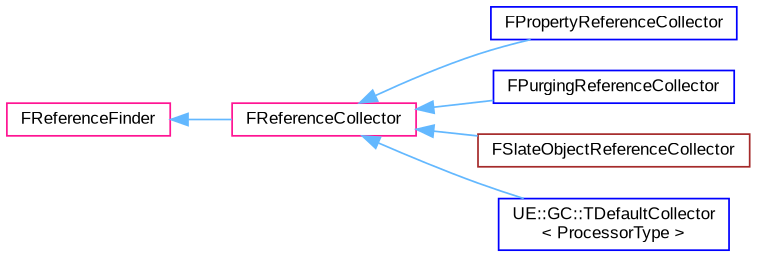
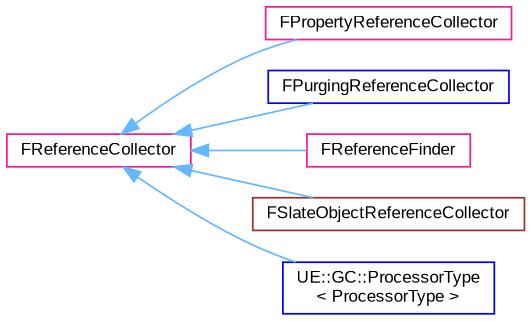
  digraph {
    fontname="Liberation Sans"
    rankdir=LR
    node [color=deeppink fillcolor=white fontname="Liberation Sans" fontsize=10 shape=box style=filled]
    edge [color=steelblue1 dir=back fontname="Liberation Sans" fontsize=10 labelfontname=Helvetica labelfontsize=10 style=solid]
    n1 [height=0.2 label=FReferenceCollector width=0.4]
-   n2 [color=blue height=0.2 label=FPropertyReferenceCollector width=0.4]
+   n2 [height=0.2 label=FPropertyReferenceCollector width=0.4]
    n3 [color=blue height=0.2 label=FPurgingReferenceCollector width=0.4]
    n4 [height=0.2 label=FReferenceFinder width=0.4]
    n5 [color=brown height=0.2 label=FSlateObjectReferenceCollector width=0.4]
-   n6 [color=blue height=0.2 label="UE::GC::TDefaultCollector\l\< ProcessorType \>" width=0.4]
+   n6 [color=blue height=0.2 label="UE::GC::ProcessorType\l\< ProcessorType \>" width=0.4]
    n1 -> n2
    n1 -> n3
-   n4 -> n1
+   n1 -> n4
    n1 -> n5
    n1 -> n6
  }
